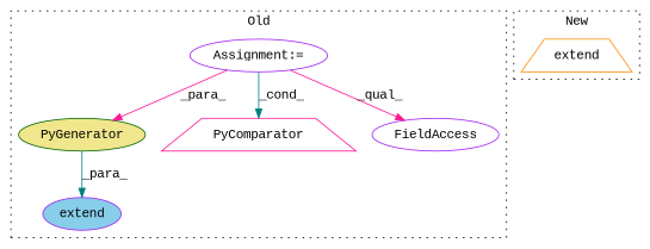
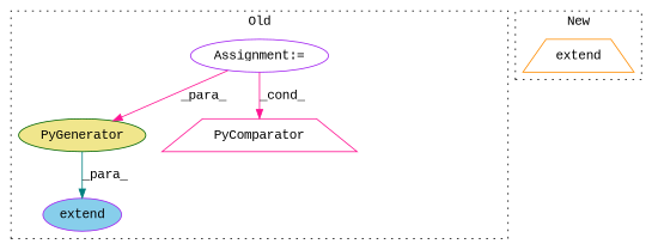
  digraph {
    fontname="Liberation Mono"
    node [a=32 color=purple fillcolor=white fontname="Liberation Mono" s=980 shape=ellipse style=filled]
    edge [color=teal fontname="Liberation Mono"]
    n1 [a=107 color=darkgreen fillcolor=khaki l=144 label=PyGenerator]
    n2 [a=113 color=deeppink l=35 label=PyComparator s=1083 shape=trapezium]
    n3 [a=7 l=2 label="Assignment:=" s=770]
    n4 [fillcolor=skyblue l="18,-3" label=extend s="962,1124"]
-   n5 [a=22 l=7 label=FieldAccess]
    n6 [color=darkorange l="7,1" label=extend s="933,978" shape=trapezium]
    subgraph cluster_1 {
      label=Old
      style=dotted
      n1
      n2
      n3
      n4
-     n5
    }
    subgraph cluster_2 {
      label=New
      style=dotted
      n6
    }
    n1 -> n4 [label=_para_]
    n3 -> n1 [color=deeppink label=_para_]
-   n3 -> n2 [label=_cond_]
-   n3 -> n5 [color=deeppink label=_qual_]
+   n3 -> n2 [color=deeppink label=_cond_]
  }
